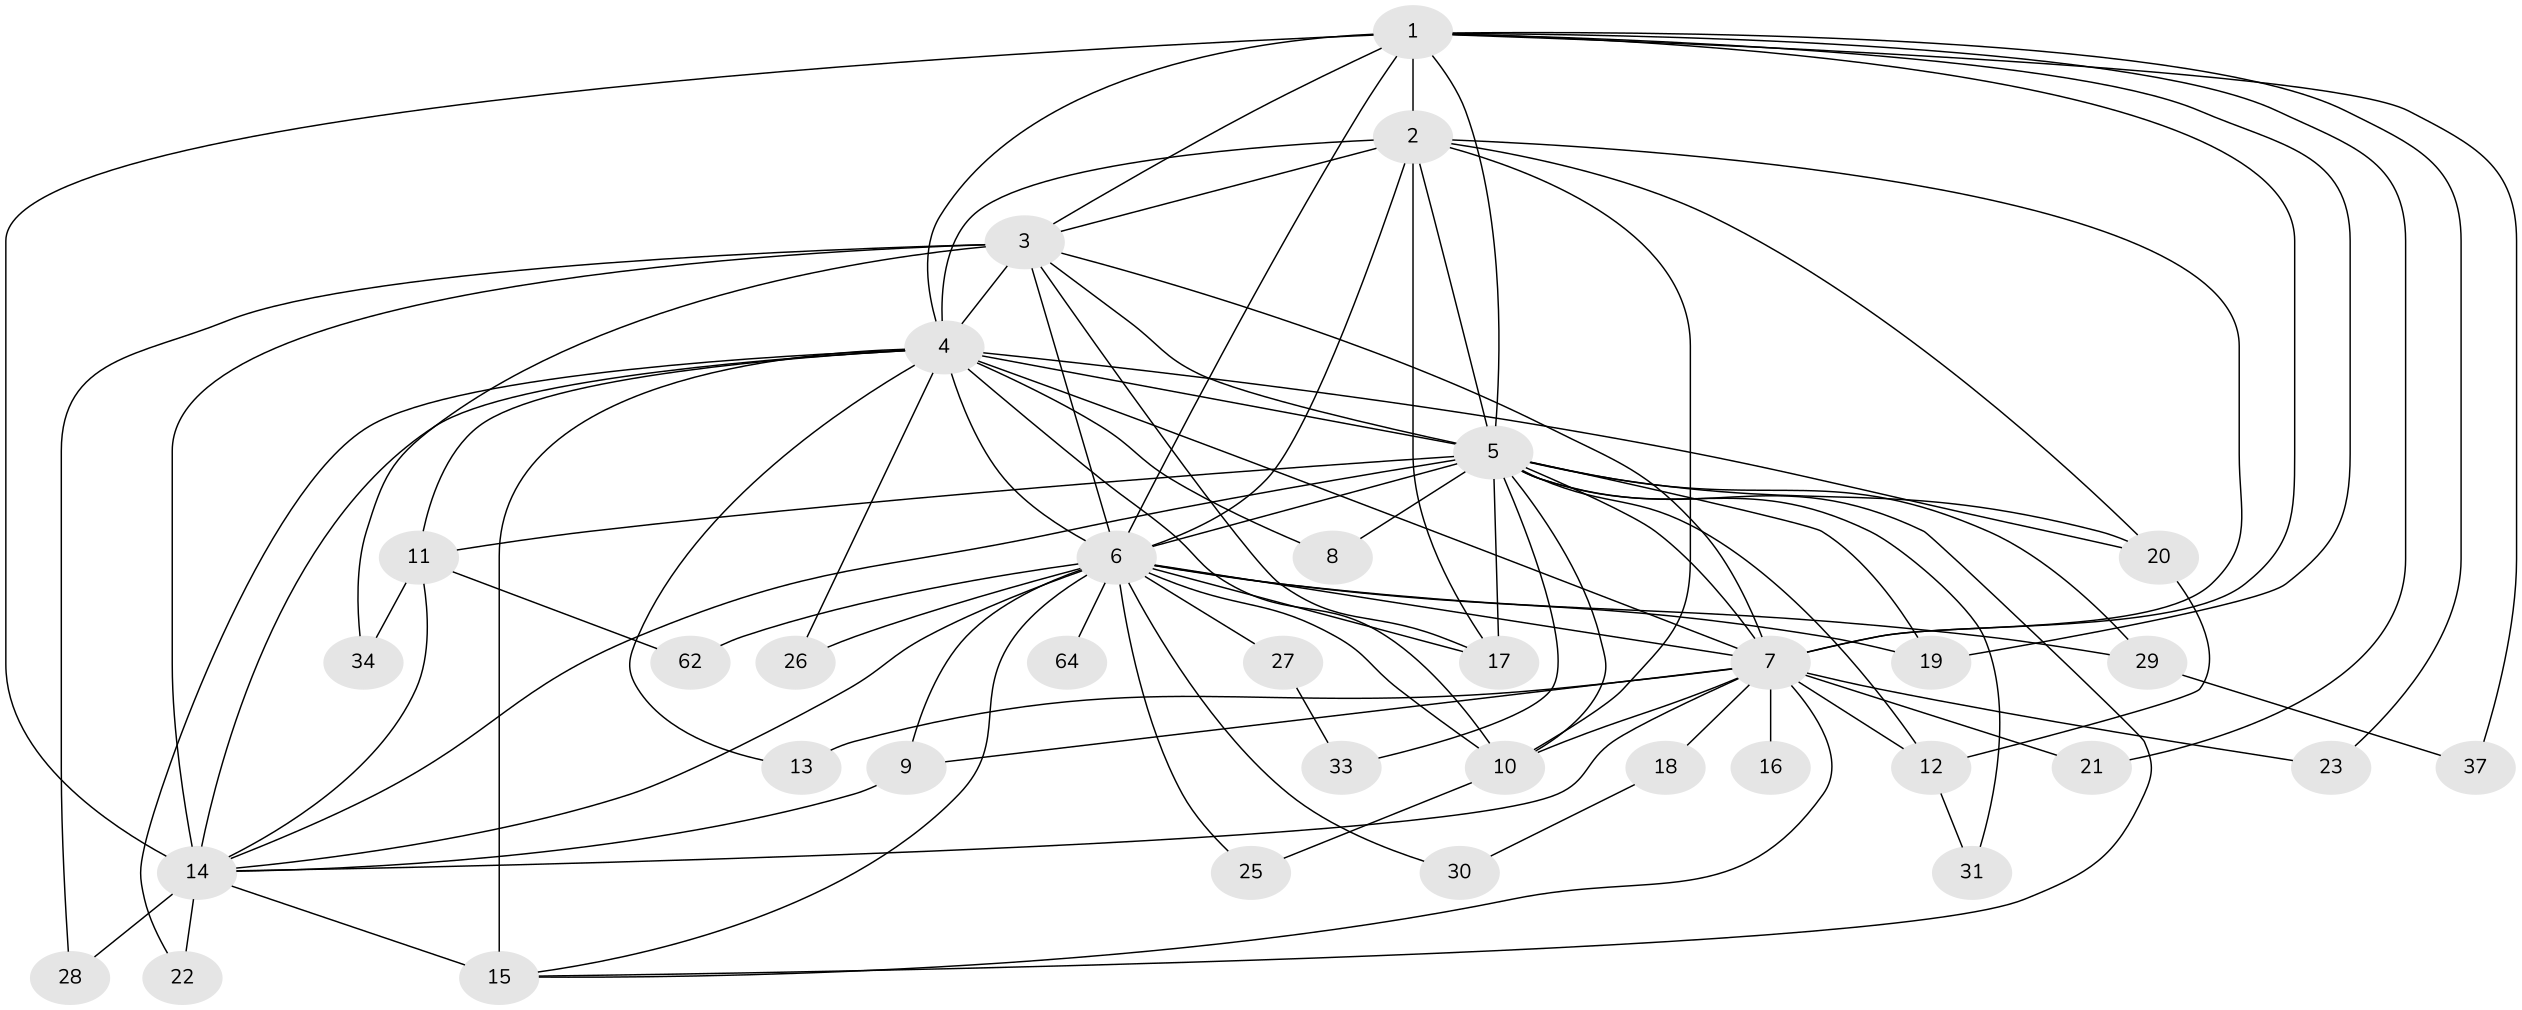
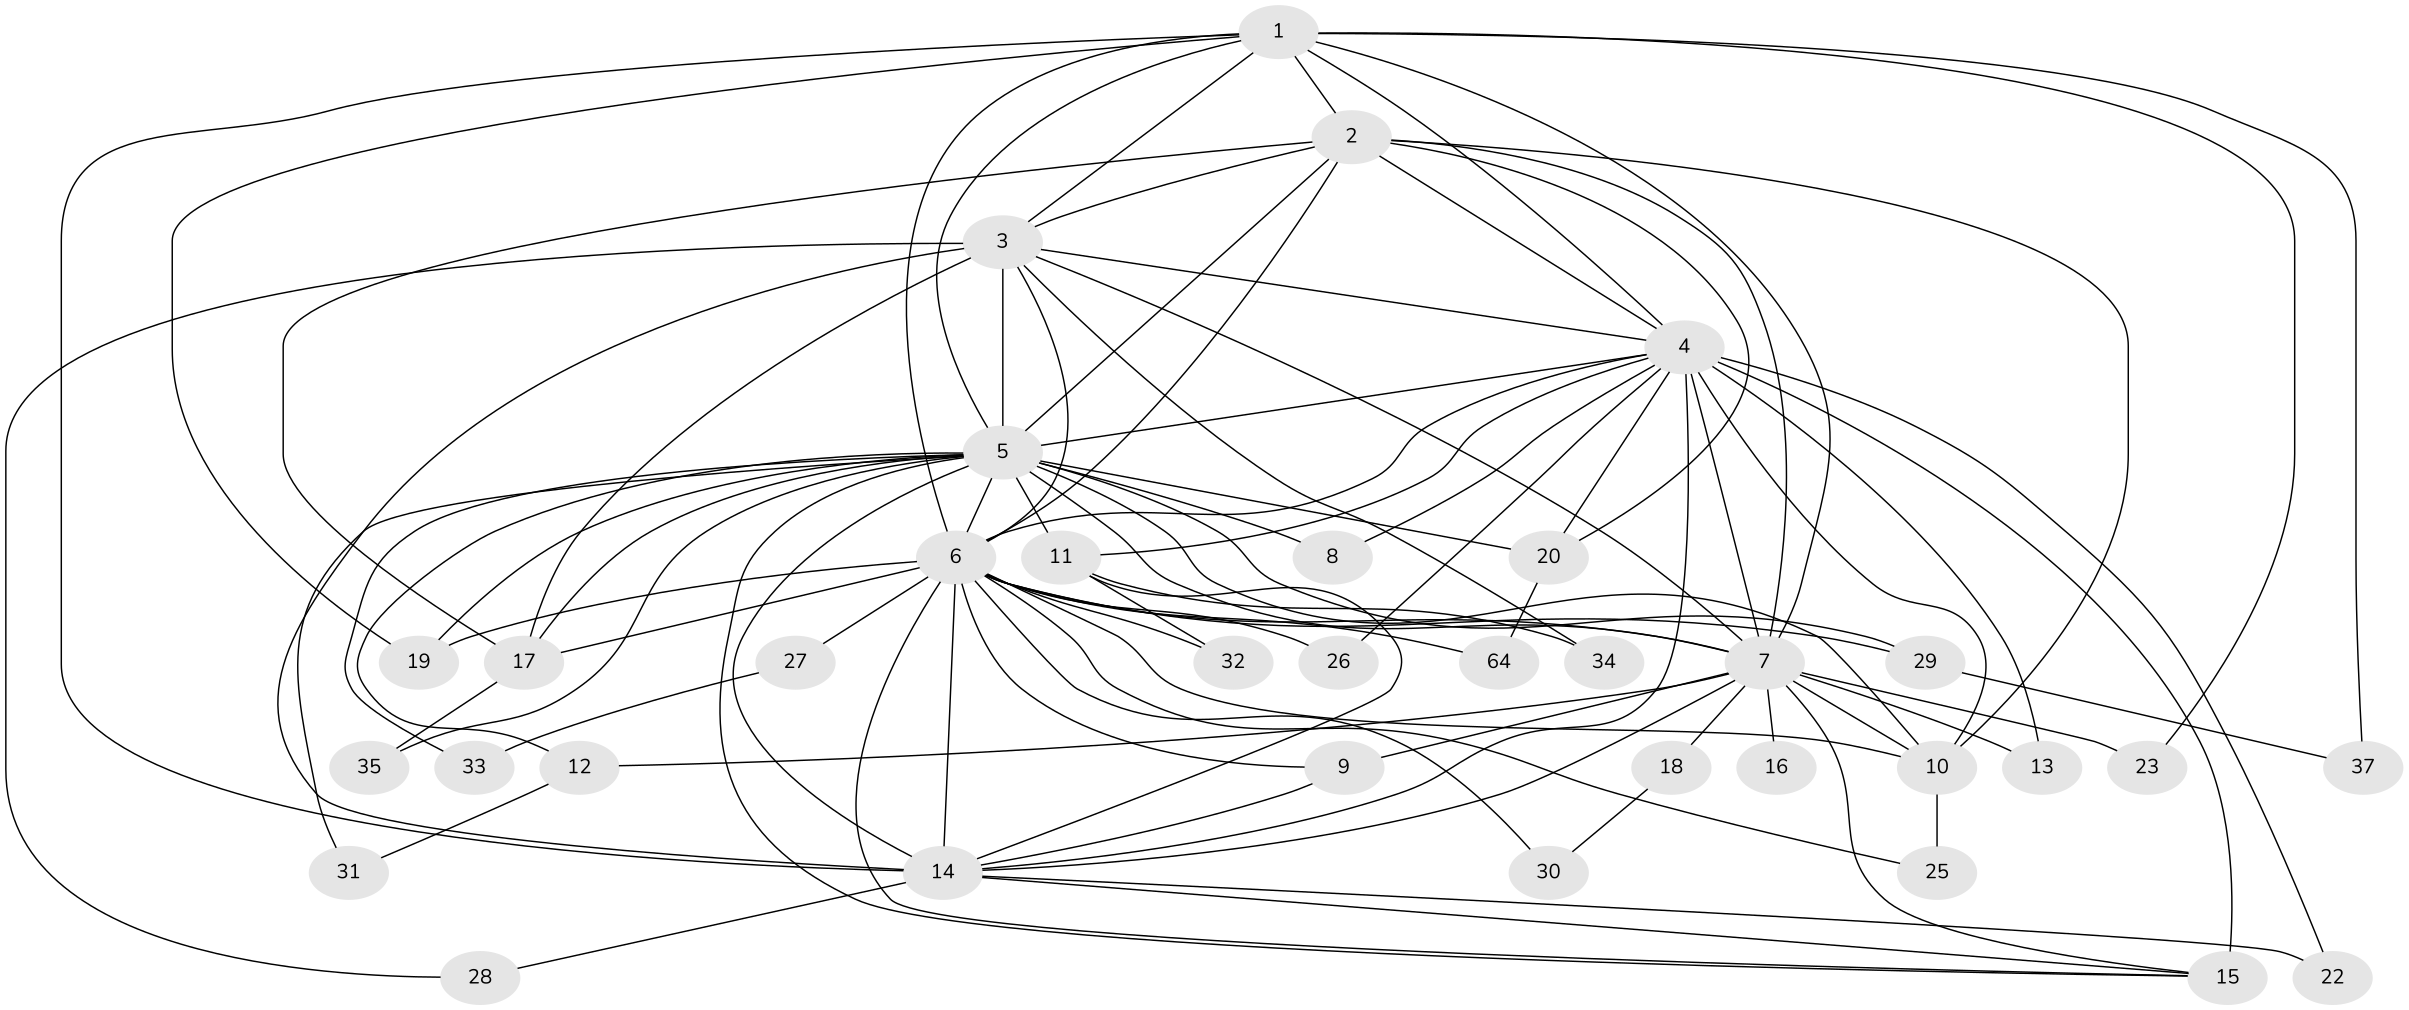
  graph {
    fontname=Nunito
    node [color=gray90 fontname=Nunito style=filled]
    edge [fontname=Nunito weight=1.0]
    1
    2
    3
    4
    5
    6
    7
    14
    19
-   21
    23
    n12 [label=37]
    10
    17
    20
    28
    34
    8
    11
    13
    15
    22
    26
    12
    29
    31
    33
+   35
    9
    n30 [label=64]
    25
    27
    30
-   32 [label=62]
+   32
    16
    18
    1 -- 2 [weight=2.0]
    1 -- 3 [weight=2.0]
    1 -- 4 [weight=2.0]
    1 -- 5
    1 -- 6 [weight=2.0]
    1 -- 7
    1 -- 14
    1 -- 19
-   1 -- 21
    1 -- 23
    1 -- n12
    2 -- 3 [weight=4.0]
    2 -- 4 [weight=4.0]
    2 -- 5 [weight=3.0]
    2 -- 6 [weight=3.0]
    2 -- 7 [weight=2.0]
    2 -- 10 [weight=5.0]
    2 -- 17 [weight=5.0]
    2 -- 20 [weight=2.0]
    3 -- 4 [weight=4.0]
    3 -- 5 [weight=2.0]
    3 -- 6 [weight=2.0]
    3 -- 7 [weight=3.0]
    3 -- 14 [weight=10.0]
    3 -- 17 [weight=2.0]
    3 -- 28
    3 -- 34
    4 -- 5 [weight=2.0]
    4 -- 6 [weight=2.0]
    4 -- 7 [weight=2.0]
    4 -- 14 [weight=3.0]
    4 -- 10
    4 -- 20
    4 -- 8
    4 -- 11
    4 -- 13
    4 -- 15 [weight=7.0]
    4 -- 22
    4 -- 26
    5 -- 6
    5 -- 7
    5 -- 14
    5 -- 19
    5 -- 10 [weight=2.0]
    5 -- 17 [weight=2.0]
    5 -- 20
    5 -- 8
    5 -- 11
    5 -- 15
    5 -- 12
    5 -- 29
    5 -- 31
    5 -- 33
+   5 -- 35
    6 -- 7
    6 -- 14
    6 -- 19
    6 -- 10
    6 -- 17
    6 -- 15
    6 -- 26
    6 -- 29
    6 -- 9
    6 -- n30
    6 -- 25
    6 -- 27
    6 -- 30
    6 -- 32
    7 -- 14
-   7 -- 21
    7 -- 23
    7 -- 10
    7 -- 13
    7 -- 15
    7 -- 12
    7 -- 9
    7 -- 16
    7 -- 18
    14 -- 28
    14 -- 15
    14 -- 22
    10 -- 25
-   20 -- 12
+   17 -- 35
+   20 -- n30
    11 -- 14 [weight=2.0]
    11 -- 34
    11 -- 32
    12 -- 31
    29 -- n12
    9 -- 14
    27 -- 33
    18 -- 30
  }
